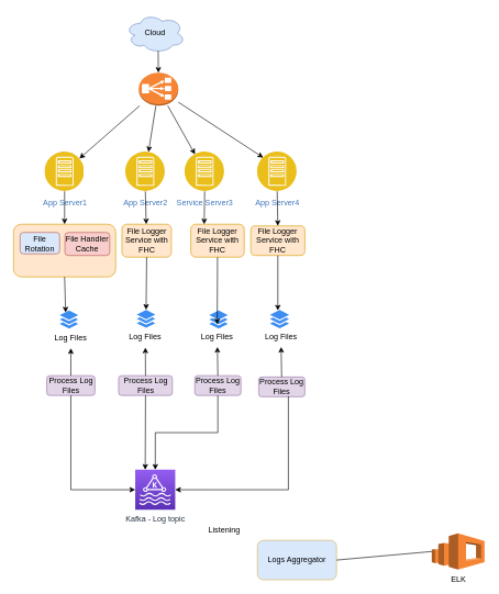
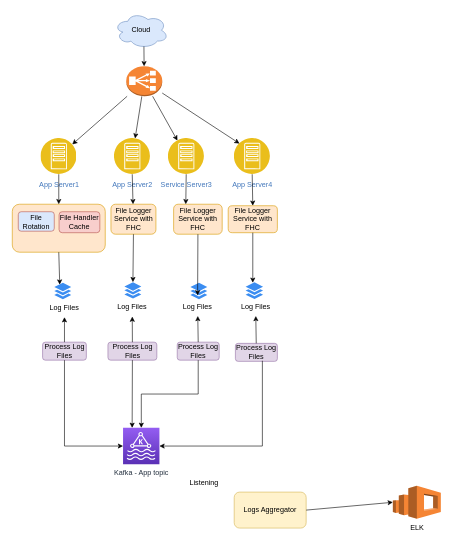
  <mxCell id="0" />
  <mxCell id="1" parent="0" />
  <mxCell id="2" value="App Server1" style="aspect=fixed;perimeter=ellipsePerimeter;html=1;align=center;shadow=0;dashed=0;fontColor=#4277BB;labelBackgroundColor=#ffffff;fontSize=12;spacingTop=3;image;image=img/lib/ibm/applications/app_server.svg;" parent="1" vertex="1"><mxGeometry x="67.5" y="230" width="60" height="60" as="geometry" /></mxCell>
  <mxCell id="3" value="" style="endArrow=classic;html=1;rounded=0;" parent="1" source="10" target="2" edge="1"><mxGeometry width="50" height="50" relative="1" as="geometry"><mxPoint x="221" y="83.04" as="sourcePoint" /><mxPoint x="380" y="250" as="targetPoint" /></mxGeometry></mxCell>
  <mxCell id="4" value="App Server2" style="aspect=fixed;perimeter=ellipsePerimeter;html=1;align=center;shadow=0;dashed=0;fontColor=#4277BB;labelBackgroundColor=#ffffff;fontSize=12;spacingTop=3;image;image=img/lib/ibm/applications/app_server.svg;" parent="1" vertex="1"><mxGeometry x="190" y="230" width="60" height="60" as="geometry" /></mxCell>
  <mxCell id="5" value="Service Server3" style="aspect=fixed;perimeter=ellipsePerimeter;html=1;align=center;shadow=0;dashed=0;fontColor=#4277BB;labelBackgroundColor=#ffffff;fontSize=12;spacingTop=3;image;image=img/lib/ibm/applications/app_server.svg;" parent="1" vertex="1"><mxGeometry x="280" y="230" width="60" height="60" as="geometry" /></mxCell>
  <mxCell id="6" value="App Server4" style="aspect=fixed;perimeter=ellipsePerimeter;html=1;align=center;shadow=0;dashed=0;fontColor=#4277BB;labelBackgroundColor=#ffffff;fontSize=12;spacingTop=3;image;image=img/lib/ibm/applications/app_server.svg;" parent="1" vertex="1"><mxGeometry x="390" y="230" width="60" height="60" as="geometry" /></mxCell>
  <mxCell id="7" value="" style="endArrow=classic;html=1;rounded=0;" parent="1" source="10" target="4" edge="1"><mxGeometry width="50" height="50" relative="1" as="geometry"><mxPoint x="227.96" y="84" as="sourcePoint" /><mxPoint x="380" y="240" as="targetPoint" /></mxGeometry></mxCell>
  <mxCell id="8" value="" style="endArrow=classic;html=1;rounded=0;" parent="1" source="10" target="5" edge="1"><mxGeometry width="50" height="50" relative="1" as="geometry"><mxPoint x="244.779" y="88.768" as="sourcePoint" /><mxPoint x="380" y="240" as="targetPoint" /></mxGeometry></mxCell>
  <mxCell id="9" value="" style="endArrow=classic;html=1;rounded=0;entryX=0;entryY=0;entryDx=0;entryDy=0;" parent="1" source="10" target="6" edge="1"><mxGeometry width="50" height="50" relative="1" as="geometry"><mxPoint x="266" y="74" as="sourcePoint" /><mxPoint x="380" y="240" as="targetPoint" /></mxGeometry></mxCell>
  <mxCell id="10" value="" style="outlineConnect=0;dashed=0;verticalLabelPosition=bottom;verticalAlign=top;align=center;html=1;shape=mxgraph.aws3.classic_load_balancer;fillColor=#F58534;gradientColor=none;" parent="1" vertex="1"><mxGeometry x="210" y="110" width="60" height="50" as="geometry" /></mxCell>
  <mxCell id="11" value="Cloud" style="ellipse;shape=cloud;whiteSpace=wrap;html=1;fillColor=#dae8fc;strokeColor=#6c8ebf;" parent="1" vertex="1"><mxGeometry x="190" y="20" width="90" height="60" as="geometry" /></mxCell>
  <mxCell id="12" value="" style="endArrow=classic;html=1;rounded=0;exitX=0.55;exitY=0.95;exitDx=0;exitDy=0;exitPerimeter=0;" parent="1" source="11" target="10" edge="1"><mxGeometry width="50" height="50" relative="1" as="geometry"><mxPoint x="330" y="180" as="sourcePoint" /><mxPoint x="380" y="130" as="targetPoint" /></mxGeometry></mxCell>
  <mxCell id="13" value="" style="sketch=0;html=1;aspect=fixed;strokeColor=none;shadow=0;align=center;verticalAlign=top;fillColor=#3B8DF1;shape=mxgraph.gcp2.files" parent="1" vertex="1"><mxGeometry x="90" y="471" width="28.2" height="27.34" as="geometry" /></mxCell>
  <mxCell id="14" value="Log Files" style="text;html=1;strokeColor=none;fillColor=none;align=center;verticalAlign=middle;whiteSpace=wrap;rounded=0;" parent="1" vertex="1"><mxGeometry x="77" y="498.34" width="60" height="30" as="geometry" /></mxCell>
  <mxCell id="15" value="" style="sketch=0;html=1;aspect=fixed;strokeColor=none;shadow=0;align=center;verticalAlign=top;fillColor=#3B8DF1;shape=mxgraph.gcp2.files" parent="1" vertex="1"><mxGeometry x="206.9" y="470" width="28.2" height="27.34" as="geometry" /></mxCell>
  <mxCell id="16" value="Log Files" style="text;html=1;strokeColor=none;fillColor=none;align=center;verticalAlign=middle;whiteSpace=wrap;rounded=0;" parent="1" vertex="1"><mxGeometry x="190" y="497.34" width="60" height="30" as="geometry" /></mxCell>
  <mxCell id="17" value="" style="sketch=0;html=1;aspect=fixed;strokeColor=none;shadow=0;align=center;verticalAlign=top;fillColor=#3B8DF1;shape=mxgraph.gcp2.files" parent="1" vertex="1"><mxGeometry x="316.9" y="471" width="28.2" height="27.34" as="geometry" /></mxCell>
  <mxCell id="18" value="Log Files" style="text;html=1;strokeColor=none;fillColor=none;align=center;verticalAlign=middle;whiteSpace=wrap;rounded=0;" parent="1" vertex="1"><mxGeometry x="299" y="496.34" width="60" height="30" as="geometry" /></mxCell>
  <mxCell id="19" value="" style="sketch=0;html=1;aspect=fixed;strokeColor=none;shadow=0;align=center;verticalAlign=top;fillColor=#3B8DF1;shape=mxgraph.gcp2.files" parent="1" vertex="1"><mxGeometry x="409" y="470" width="29.1" height="28.21" as="geometry" /></mxCell>
  <mxCell id="20" value="Log Files" style="text;html=1;strokeColor=none;fillColor=none;align=center;verticalAlign=middle;whiteSpace=wrap;rounded=0;" parent="1" vertex="1"><mxGeometry x="396" y="496.34" width="60" height="30" as="geometry" /></mxCell>
- <mxCell id="21" value="Kafka - Log topic" style="sketch=0;points=[[0,0,0],[0.25,0,0],[0.5,0,0],[0.75,0,0],[1,0,0],[0,1,0],[0.25,1,0],[0.5,1,0],[0.75,1,0],[1,1,0],[0,0.25,0],[0,0.5,0],[0,0.75,0],[1,0.25,0],[1,0.5,0],[1,0.75,0]];outlineConnect=0;fontColor=#232F3E;gradientColor=#945DF2;gradientDirection=north;fillColor=#5A30B5;strokeColor=#ffffff;dashed=0;verticalLabelPosition=bottom;verticalAlign=top;align=center;html=1;fontSize=12;fontStyle=0;aspect=fixed;shape=mxgraph.aws4.resourceIcon;resIcon=mxgraph.aws4.managed_streaming_for_kafka;" parent="1" vertex="1"><mxGeometry x="204.67" y="712.88" width="60.66" height="60.66" as="geometry" /></mxCell>
+ <mxCell id="21" value="Kafka - App topic" style="sketch=0;points=[[0,0,0],[0.25,0,0],[0.5,0,0],[0.75,0,0],[1,0,0],[0,1,0],[0.25,1,0],[0.5,1,0],[0.75,1,0],[1,1,0],[0,0.25,0],[0,0.5,0],[0,0.75,0],[1,0.25,0],[1,0.5,0],[1,0.75,0]];outlineConnect=0;fontColor=#232F3E;gradientColor=#945DF2;gradientDirection=north;fillColor=#5A30B5;strokeColor=#ffffff;dashed=0;verticalLabelPosition=bottom;verticalAlign=top;align=center;html=1;fontSize=12;fontStyle=0;aspect=fixed;shape=mxgraph.aws4.resourceIcon;resIcon=mxgraph.aws4.managed_streaming_for_kafka;" parent="1" vertex="1"><mxGeometry x="204.67" y="712.88" width="60.66" height="60.66" as="geometry" /></mxCell>
  <mxCell id="22" value="" style="rounded=1;whiteSpace=wrap;html=1;fillColor=#ffe6cc;strokeColor=#d79b00;" parent="1" vertex="1"><mxGeometry x="20" y="340" width="155" height="80" as="geometry" /></mxCell>
  <mxCell id="23" value="File Logger Service with FHC" style="rounded=1;whiteSpace=wrap;html=1;fillColor=#ffe6cc;strokeColor=#d79b00;" parent="1" vertex="1"><mxGeometry x="184.5" y="340" width="75" height="50" as="geometry" /></mxCell>
  <mxCell id="24" value="File Logger Service with FHC" style="rounded=1;whiteSpace=wrap;html=1;fillColor=#ffe6cc;strokeColor=#d79b00;" parent="1" vertex="1"><mxGeometry x="289" y="340" width="81" height="50" as="geometry" /></mxCell>
  <mxCell id="25" value="File Logger Service with FHC" style="rounded=1;whiteSpace=wrap;html=1;fillColor=#ffe6cc;strokeColor=#d79b00;" parent="1" vertex="1"><mxGeometry x="380" y="342.5" width="82" height="45" as="geometry" /></mxCell>
  <mxCell id="26" value="" style="endArrow=classic;html=1;rounded=0;entryX=0.5;entryY=0;entryDx=0;entryDy=0;" parent="1" source="2" target="22" edge="1"><mxGeometry width="50" height="50" relative="1" as="geometry"><mxPoint x="260" y="380" as="sourcePoint" /><mxPoint x="310" y="330" as="targetPoint" /></mxGeometry></mxCell>
  <mxCell id="27" value="" style="endArrow=classic;html=1;rounded=0;exitX=0.5;exitY=1;exitDx=0;exitDy=0;" parent="1" source="4" target="23" edge="1"><mxGeometry width="50" height="50" relative="1" as="geometry"><mxPoint x="260" y="380" as="sourcePoint" /><mxPoint x="230" y="340" as="targetPoint" /></mxGeometry></mxCell>
  <mxCell id="28" value="" style="endArrow=classic;html=1;rounded=0;exitX=0.5;exitY=1;exitDx=0;exitDy=0;entryX=0.25;entryY=0;entryDx=0;entryDy=0;" parent="1" source="5" target="24" edge="1"><mxGeometry width="50" height="50" relative="1" as="geometry"><mxPoint x="260" y="380" as="sourcePoint" /><mxPoint x="310" y="330" as="targetPoint" /></mxGeometry></mxCell>
  <mxCell id="29" value="" style="endArrow=classic;html=1;rounded=0;exitX=0.5;exitY=1;exitDx=0;exitDy=0;entryX=0.5;entryY=0;entryDx=0;entryDy=0;" parent="1" source="6" target="25" edge="1"><mxGeometry width="50" height="50" relative="1" as="geometry"><mxPoint x="260" y="380" as="sourcePoint" /><mxPoint x="310" y="330" as="targetPoint" /></mxGeometry></mxCell>
  <mxCell id="30" value="" style="endArrow=classic;html=1;rounded=0;exitX=0.5;exitY=1;exitDx=0;exitDy=0;entryX=0.323;entryY=0.11;entryDx=0;entryDy=0;entryPerimeter=0;" parent="1" source="22" target="13" edge="1"><mxGeometry width="50" height="50" relative="1" as="geometry"><mxPoint x="260" y="420" as="sourcePoint" /><mxPoint x="310" y="370" as="targetPoint" /></mxGeometry></mxCell>
  <mxCell id="31" value="" style="endArrow=classic;html=1;rounded=0;exitX=0.5;exitY=1;exitDx=0;exitDy=0;" parent="1" source="23" target="15" edge="1"><mxGeometry width="50" height="50" relative="1" as="geometry"><mxPoint x="260" y="420" as="sourcePoint" /><mxPoint x="310" y="370" as="targetPoint" /></mxGeometry></mxCell>
  <mxCell id="32" value="" style="endArrow=classic;html=1;rounded=0;exitX=0.5;exitY=1;exitDx=0;exitDy=0;entryX=0.429;entryY=0.768;entryDx=0;entryDy=0;entryPerimeter=0;" parent="1" source="24" target="17" edge="1"><mxGeometry width="50" height="50" relative="1" as="geometry"><mxPoint x="260" y="420" as="sourcePoint" /><mxPoint x="310" y="370" as="targetPoint" /></mxGeometry></mxCell>
  <mxCell id="33" value="" style="endArrow=classic;html=1;rounded=0;exitX=0.5;exitY=1;exitDx=0;exitDy=0;entryX=0.412;entryY=0.035;entryDx=0;entryDy=0;entryPerimeter=0;" parent="1" source="25" target="19" edge="1"><mxGeometry width="50" height="50" relative="1" as="geometry"><mxPoint x="260" y="420" as="sourcePoint" /><mxPoint x="310" y="370" as="targetPoint" /></mxGeometry></mxCell>
- <mxCell id="34" value="Logs Aggregator" style="rounded=1;whiteSpace=wrap;html=1;fillColor=#dae8fc;strokeColor=#d6b656;" parent="1" vertex="1"><mxGeometry x="390" y="820" width="120" height="60" as="geometry" /></mxCell>
+ <mxCell id="34" value="Logs Aggregator" style="rounded=1;whiteSpace=wrap;html=1;fillColor=#fff2cc;strokeColor=#d6b656;" parent="1" vertex="1"><mxGeometry x="390" y="820" width="120" height="60" as="geometry" /></mxCell>
  <mxCell id="35" value="File Rotation" style="rounded=1;whiteSpace=wrap;html=1;fillColor=#dae8fc;strokeColor=#b85450;" vertex="1" parent="1"><mxGeometry x="30" y="352.5" width="60" height="32.5" as="geometry" /></mxCell>
  <mxCell id="36" value="File Handler Cache" style="rounded=1;whiteSpace=wrap;html=1;fillColor=#f8cecc;strokeColor=#b85450;" vertex="1" parent="1"><mxGeometry x="98" y="352.5" width="68" height="35" as="geometry" /></mxCell>
  <mxCell id="37" value="Process Log Files" style="rounded=1;whiteSpace=wrap;html=1;fillColor=#e1d5e7;strokeColor=#9673a6;" vertex="1" parent="1"><mxGeometry x="70.5" y="570" width="73" height="30" as="geometry" /></mxCell>
  <mxCell id="38" value="" style="endArrow=classic;html=1;rounded=0;exitX=0.5;exitY=0;exitDx=0;exitDy=0;" edge="1" parent="1" source="37" target="14"><mxGeometry width="50" height="50" relative="1" as="geometry"><mxPoint x="330" y="560" as="sourcePoint" /><mxPoint x="380" y="510" as="targetPoint" /></mxGeometry></mxCell>
  <mxCell id="39" value="Process Log Files" style="rounded=1;whiteSpace=wrap;html=1;fillColor=#e1d5e7;strokeColor=#9673a6;" vertex="1" parent="1"><mxGeometry x="179.5" y="570" width="81.5" height="30" as="geometry" /></mxCell>
  <mxCell id="40" value="Process Log Files" style="rounded=1;whiteSpace=wrap;html=1;fillColor=#e1d5e7;strokeColor=#9673a6;" vertex="1" parent="1"><mxGeometry x="295" y="570" width="70" height="30" as="geometry" /></mxCell>
  <mxCell id="41" value="" style="endArrow=classic;html=1;rounded=0;exitX=0.5;exitY=0;exitDx=0;exitDy=0;" edge="1" parent="1" source="39" target="16"><mxGeometry width="50" height="50" relative="1" as="geometry"><mxPoint x="330" y="560" as="sourcePoint" /><mxPoint x="380" y="510" as="targetPoint" /></mxGeometry></mxCell>
  <mxCell id="42" value="" style="endArrow=classic;html=1;rounded=0;exitX=0.5;exitY=0;exitDx=0;exitDy=0;" edge="1" parent="1" source="40" target="18"><mxGeometry width="50" height="50" relative="1" as="geometry"><mxPoint x="330" y="560" as="sourcePoint" /><mxPoint x="380" y="510" as="targetPoint" /></mxGeometry></mxCell>
  <mxCell id="43" value="Process Log Files" style="rounded=1;whiteSpace=wrap;html=1;fillColor=#e1d5e7;strokeColor=#9673a6;" vertex="1" parent="1"><mxGeometry x="392" y="572" width="70" height="30" as="geometry" /></mxCell>
  <mxCell id="44" value="" style="endArrow=classic;html=1;rounded=0;entryX=0.5;entryY=1;entryDx=0;entryDy=0;" edge="1" parent="1" source="43" target="20"><mxGeometry width="50" height="50" relative="1" as="geometry"><mxPoint x="330" y="540" as="sourcePoint" /><mxPoint x="380" y="490" as="targetPoint" /></mxGeometry></mxCell>
  <mxCell id="45" value="" style="endArrow=classic;html=1;rounded=0;exitX=0.5;exitY=1;exitDx=0;exitDy=0;entryX=0;entryY=0.5;entryDx=0;entryDy=0;entryPerimeter=0;edgeStyle=orthogonalEdgeStyle;" edge="1" parent="1" source="37" target="21"><mxGeometry width="50" height="50" relative="1" as="geometry"><mxPoint x="330" y="660" as="sourcePoint" /><mxPoint x="380" y="610" as="targetPoint" /></mxGeometry></mxCell>
  <mxCell id="46" value="" style="endArrow=classic;html=1;rounded=0;exitX=0.5;exitY=1;exitDx=0;exitDy=0;entryX=0.25;entryY=0;entryDx=0;entryDy=0;entryPerimeter=0;" edge="1" parent="1" source="39" target="21"><mxGeometry width="50" height="50" relative="1" as="geometry"><mxPoint x="330" y="660" as="sourcePoint" /><mxPoint x="380" y="610" as="targetPoint" /></mxGeometry></mxCell>
  <mxCell id="47" value="" style="endArrow=classic;html=1;rounded=0;exitX=0.5;exitY=1;exitDx=0;exitDy=0;edgeStyle=orthogonalEdgeStyle;" edge="1" parent="1" source="40" target="21"><mxGeometry width="50" height="50" relative="1" as="geometry"><mxPoint x="330" y="660" as="sourcePoint" /><mxPoint x="380" y="610" as="targetPoint" /></mxGeometry></mxCell>
  <mxCell id="48" value="" style="endArrow=classic;html=1;rounded=0;exitX=0.643;exitY=0.967;exitDx=0;exitDy=0;exitPerimeter=0;edgeStyle=orthogonalEdgeStyle;entryX=1;entryY=0.5;entryDx=0;entryDy=0;entryPerimeter=0;" edge="1" parent="1" source="43" target="21"><mxGeometry width="50" height="50" relative="1" as="geometry"><mxPoint x="340" y="610" as="sourcePoint" /><mxPoint x="265.12" y="722.88" as="targetPoint" /></mxGeometry></mxCell>
  <mxCell id="49" value="Listening" style="text;html=1;strokeColor=none;fillColor=none;align=center;verticalAlign=middle;whiteSpace=wrap;rounded=0;" vertex="1" parent="1"><mxGeometry x="310" y="790" width="60" height="30" as="geometry" /></mxCell>
  <mxCell id="50" value="ELK" style="outlineConnect=0;dashed=0;verticalLabelPosition=bottom;verticalAlign=top;align=center;html=1;shape=mxgraph.aws3.elasticsearch_service;fillColor=#F58534;gradientColor=none;" vertex="1" parent="1"><mxGeometry x="654.55" y="809.5" width="80" height="55" as="geometry" /></mxCell>
- <mxCell id="51" value="" style="endArrow=none;html=1;rounded=0;exitX=1;exitY=0.5;exitDx=0;exitDy=0;entryX=0;entryY=0.5;entryDx=0;entryDy=0;entryPerimeter=0;" edge="1" parent="1" source="34" target="50"><mxGeometry width="50" height="50" relative="1" as="geometry"><mxPoint x="330" y="760" as="sourcePoint" /><mxPoint x="380" y="710" as="targetPoint" /></mxGeometry></mxCell>
+ <mxCell id="51" value="" style="endArrow=classic;html=1;rounded=0;exitX=1;exitY=0.5;exitDx=0;exitDy=0;entryX=0;entryY=0.5;entryDx=0;entryDy=0;entryPerimeter=0;" edge="1" parent="1" source="34" target="50"><mxGeometry width="50" height="50" relative="1" as="geometry"><mxPoint x="330" y="760" as="sourcePoint" /><mxPoint x="380" y="710" as="targetPoint" /></mxGeometry></mxCell>
